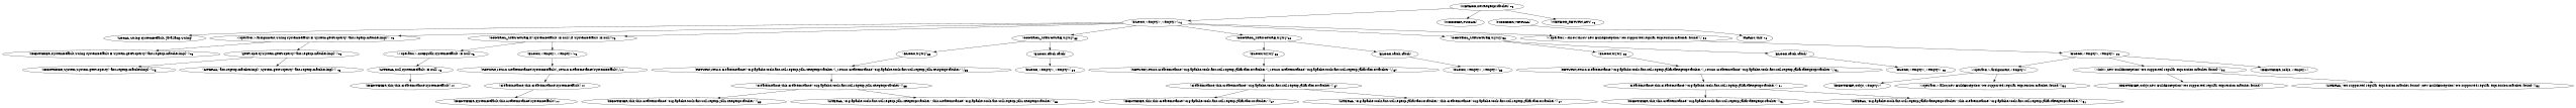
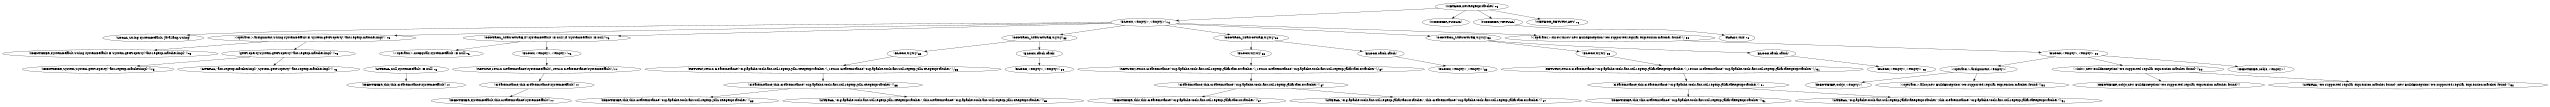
  digraph {
    n1 [label=<(METHOD,newRegexpMatcher)<SUB>74</SUB>>]
    n2 [label=<(BLOCK,&lt;empty&gt;,&lt;empty&gt;)<SUB>74</SUB>>]
    n3 [label=<(MODIFIER,PUBLIC)>]
    n4 [label=<(MODIFIER,VIRTUAL)>]
    n5 [label=<(METHOD_RETURN,ANY)<SUB>74</SUB>>]
    n6 [label=<(PARAM,this)<SUB>74</SUB>>]
    n7 [label=<(LOCAL,String systemDefault: java.lang.String)>]
    n8 [label=<(&lt;operator&gt;.assignment,String systemDefault = System.getProperty(&quot;ant.regexp.matcherimpl&quot;))<SUB>75</SUB>>]
    n9 [label=<(CONTROL_STRUCTURE,if (systemDefault != null),if (systemDefault != null))<SUB>76</SUB>>]
    n10 [label=<(CONTROL_STRUCTURE,try,try)<SUB>82</SUB>>]
    n11 [label=<(CONTROL_STRUCTURE,try,try)<SUB>86</SUB>>]
    n12 [label=<(CONTROL_STRUCTURE,try,try)<SUB>90</SUB>>]
    n13 [label=<(&lt;operator&gt;.throw,throw new BuildException(&quot;No supported regular expression matcher found&quot;);)<SUB>94</SUB>>]
    n14 [label=<(IDENTIFIER,systemDefault,String systemDefault = System.getProperty(&quot;ant.regexp.matcherimpl&quot;))<SUB>75</SUB>>]
    n15 [label=<(getProperty,System.getProperty(&quot;ant.regexp.matcherimpl&quot;))<SUB>75</SUB>>]
    n16 [label=<(&lt;operator&gt;.notEquals,systemDefault != null)<SUB>76</SUB>>]
    n17 [label=<(BLOCK,&lt;empty&gt;,&lt;empty&gt;)<SUB>76</SUB>>]
    n18 [label=<(BLOCK,try,try)<SUB>82</SUB>>]
    n19 [label=<(BLOCK,catch,catch)>]
    n20 [label=<(BLOCK,try,try)<SUB>86</SUB>>]
    n21 [label=<(BLOCK,catch,catch)>]
    n22 [label=<(BLOCK,try,try)<SUB>90</SUB>>]
    n23 [label=<(BLOCK,catch,catch)>]
    n24 [label=<(BLOCK,&lt;empty&gt;,&lt;empty&gt;)<SUB>94</SUB>>]
    n25 [label=<(IDENTIFIER,System,System.getProperty(&quot;ant.regexp.matcherimpl&quot;))<SUB>75</SUB>>]
    n26 [label=<(LITERAL,&quot;ant.regexp.matcherimpl&quot;,System.getProperty(&quot;ant.regexp.matcherimpl&quot;))<SUB>75</SUB>>]
    n27 [label=<(LITERAL,null,systemDefault != null)<SUB>76</SUB>>]
    n28 [label=<(RETURN,return createInstance(systemDefault);,return createInstance(systemDefault);)<SUB>77</SUB>>]
    n29 [label=<(IDENTIFIER,this,this.createInstance(systemDefault))<SUB>77</SUB>>]
    n30 [label=<(createInstance,this.createInstance(systemDefault))<SUB>77</SUB>>]
    n31 [label=<(IDENTIFIER,systemDefault,this.createInstance(systemDefault))<SUB>77</SUB>>]
    n32 [label=<(RETURN,return createInstance(&quot;org.apache.tools.ant.util.regexp.Jdk14RegexpMatcher&quot;);,return createInstance(&quot;org.apache.tools.ant.util.regexp.Jdk14RegexpMatcher&quot;);)<SUB>83</SUB>>]
    n33 [label=<(BLOCK,&lt;empty&gt;,&lt;empty&gt;)<SUB>84</SUB>>]
    n34 [label=<(createInstance,this.createInstance(&quot;org.apache.tools.ant.util.regexp.Jdk14RegexpMatcher&quot;))<SUB>83</SUB>>]
    n35 [label=<(IDENTIFIER,this,this.createInstance(&quot;org.apache.tools.ant.util.regexp.Jdk14RegexpMatcher&quot;))<SUB>83</SUB>>]
    n36 [label=<(LITERAL,&quot;org.apache.tools.ant.util.regexp.Jdk14RegexpMatcher&quot;,this.createInstance(&quot;org.apache.tools.ant.util.regexp.Jdk14RegexpMatcher&quot;))<SUB>83</SUB>>]
    n37 [label=<(RETURN,return createInstance(&quot;org.apache.tools.ant.util.regexp.JakartaOroMatcher&quot;);,return createInstance(&quot;org.apache.tools.ant.util.regexp.JakartaOroMatcher&quot;);)<SUB>87</SUB>>]
    n38 [label=<(BLOCK,&lt;empty&gt;,&lt;empty&gt;)<SUB>88</SUB>>]
    n39 [label=<(createInstance,this.createInstance(&quot;org.apache.tools.ant.util.regexp.JakartaOroMatcher&quot;))<SUB>87</SUB>>]
    n40 [label=<(IDENTIFIER,this,this.createInstance(&quot;org.apache.tools.ant.util.regexp.JakartaOroMatcher&quot;))<SUB>87</SUB>>]
    n41 [label=<(LITERAL,&quot;org.apache.tools.ant.util.regexp.JakartaOroMatcher&quot;,this.createInstance(&quot;org.apache.tools.ant.util.regexp.JakartaOroMatcher&quot;))<SUB>87</SUB>>]
    n42 [label=<(RETURN,return createInstance(&quot;org.apache.tools.ant.util.regexp.JakartaRegexpMatcher&quot;);,return createInstance(&quot;org.apache.tools.ant.util.regexp.JakartaRegexpMatcher&quot;);)<SUB>91</SUB>>]
    n43 [label=<(BLOCK,&lt;empty&gt;,&lt;empty&gt;)<SUB>92</SUB>>]
    n44 [label=<(createInstance,this.createInstance(&quot;org.apache.tools.ant.util.regexp.JakartaRegexpMatcher&quot;))<SUB>91</SUB>>]
    n45 [label=<(IDENTIFIER,this,this.createInstance(&quot;org.apache.tools.ant.util.regexp.JakartaRegexpMatcher&quot;))<SUB>91</SUB>>]
    n46 [label=<(LITERAL,&quot;org.apache.tools.ant.util.regexp.JakartaRegexpMatcher&quot;,this.createInstance(&quot;org.apache.tools.ant.util.regexp.JakartaRegexpMatcher&quot;))<SUB>91</SUB>>]
    n47 [label=<(&lt;operator&gt;.assignment,&lt;empty&gt;)>]
    n48 [label=<(&lt;init&gt;,new BuildException(&quot;No supported regular expression matcher found&quot;))<SUB>94</SUB>>]
    n49 [label=<(IDENTIFIER,$obj0,&lt;empty&gt;)>]
    n50 [label=<(IDENTIFIER,$obj0,&lt;empty&gt;)>]
    n51 [label=<(&lt;operator&gt;.alloc,new BuildException(&quot;No supported regular expression matcher found&quot;))<SUB>94</SUB>>]
    n52 [label=<(IDENTIFIER,$obj0,new BuildException(&quot;No supported regular expression matcher found&quot;))>]
    n53 [label=<(LITERAL,&quot;No supported regular expression matcher found&quot;,new BuildException(&quot;No supported regular expression matcher found&quot;))<SUB>94</SUB>>]
    n1 -> n2
    n1 -> n3
+   n1 -> n4
    n1 -> n5
    n2 -> n7
    n2 -> n8
    n2 -> n9
    n2 -> n10
    n2 -> n11
    n2 -> n12
    n2 -> n13
    n4 -> n6
    n8 -> n14
    n8 -> n15
    n9 -> n16
    n9 -> n17
    n10 -> n18
    n10 -> n19
    n11 -> n20
    n11 -> n21
    n12 -> n22
    n12 -> n23
    n13 -> n24
    n15 -> n25
    n15 -> n26
-   n16 -> n27
    n17 -> n28
    n18 -> n32
    n19 -> n33
    n20 -> n37
    n21 -> n38
    n22 -> n42
    n23 -> n43
    n24 -> n47
    n24 -> n48
    n24 -> n49
    n27 -> n29
    n28 -> n30
    n30 -> n31
    n32 -> n34
    n34 -> n35
    n34 -> n36
    n37 -> n39
    n39 -> n40
    n39 -> n41
    n42 -> n44
    n44 -> n45
    n44 -> n46
    n47 -> n50
    n47 -> n51
    n48 -> n52
    n48 -> n53
  }
